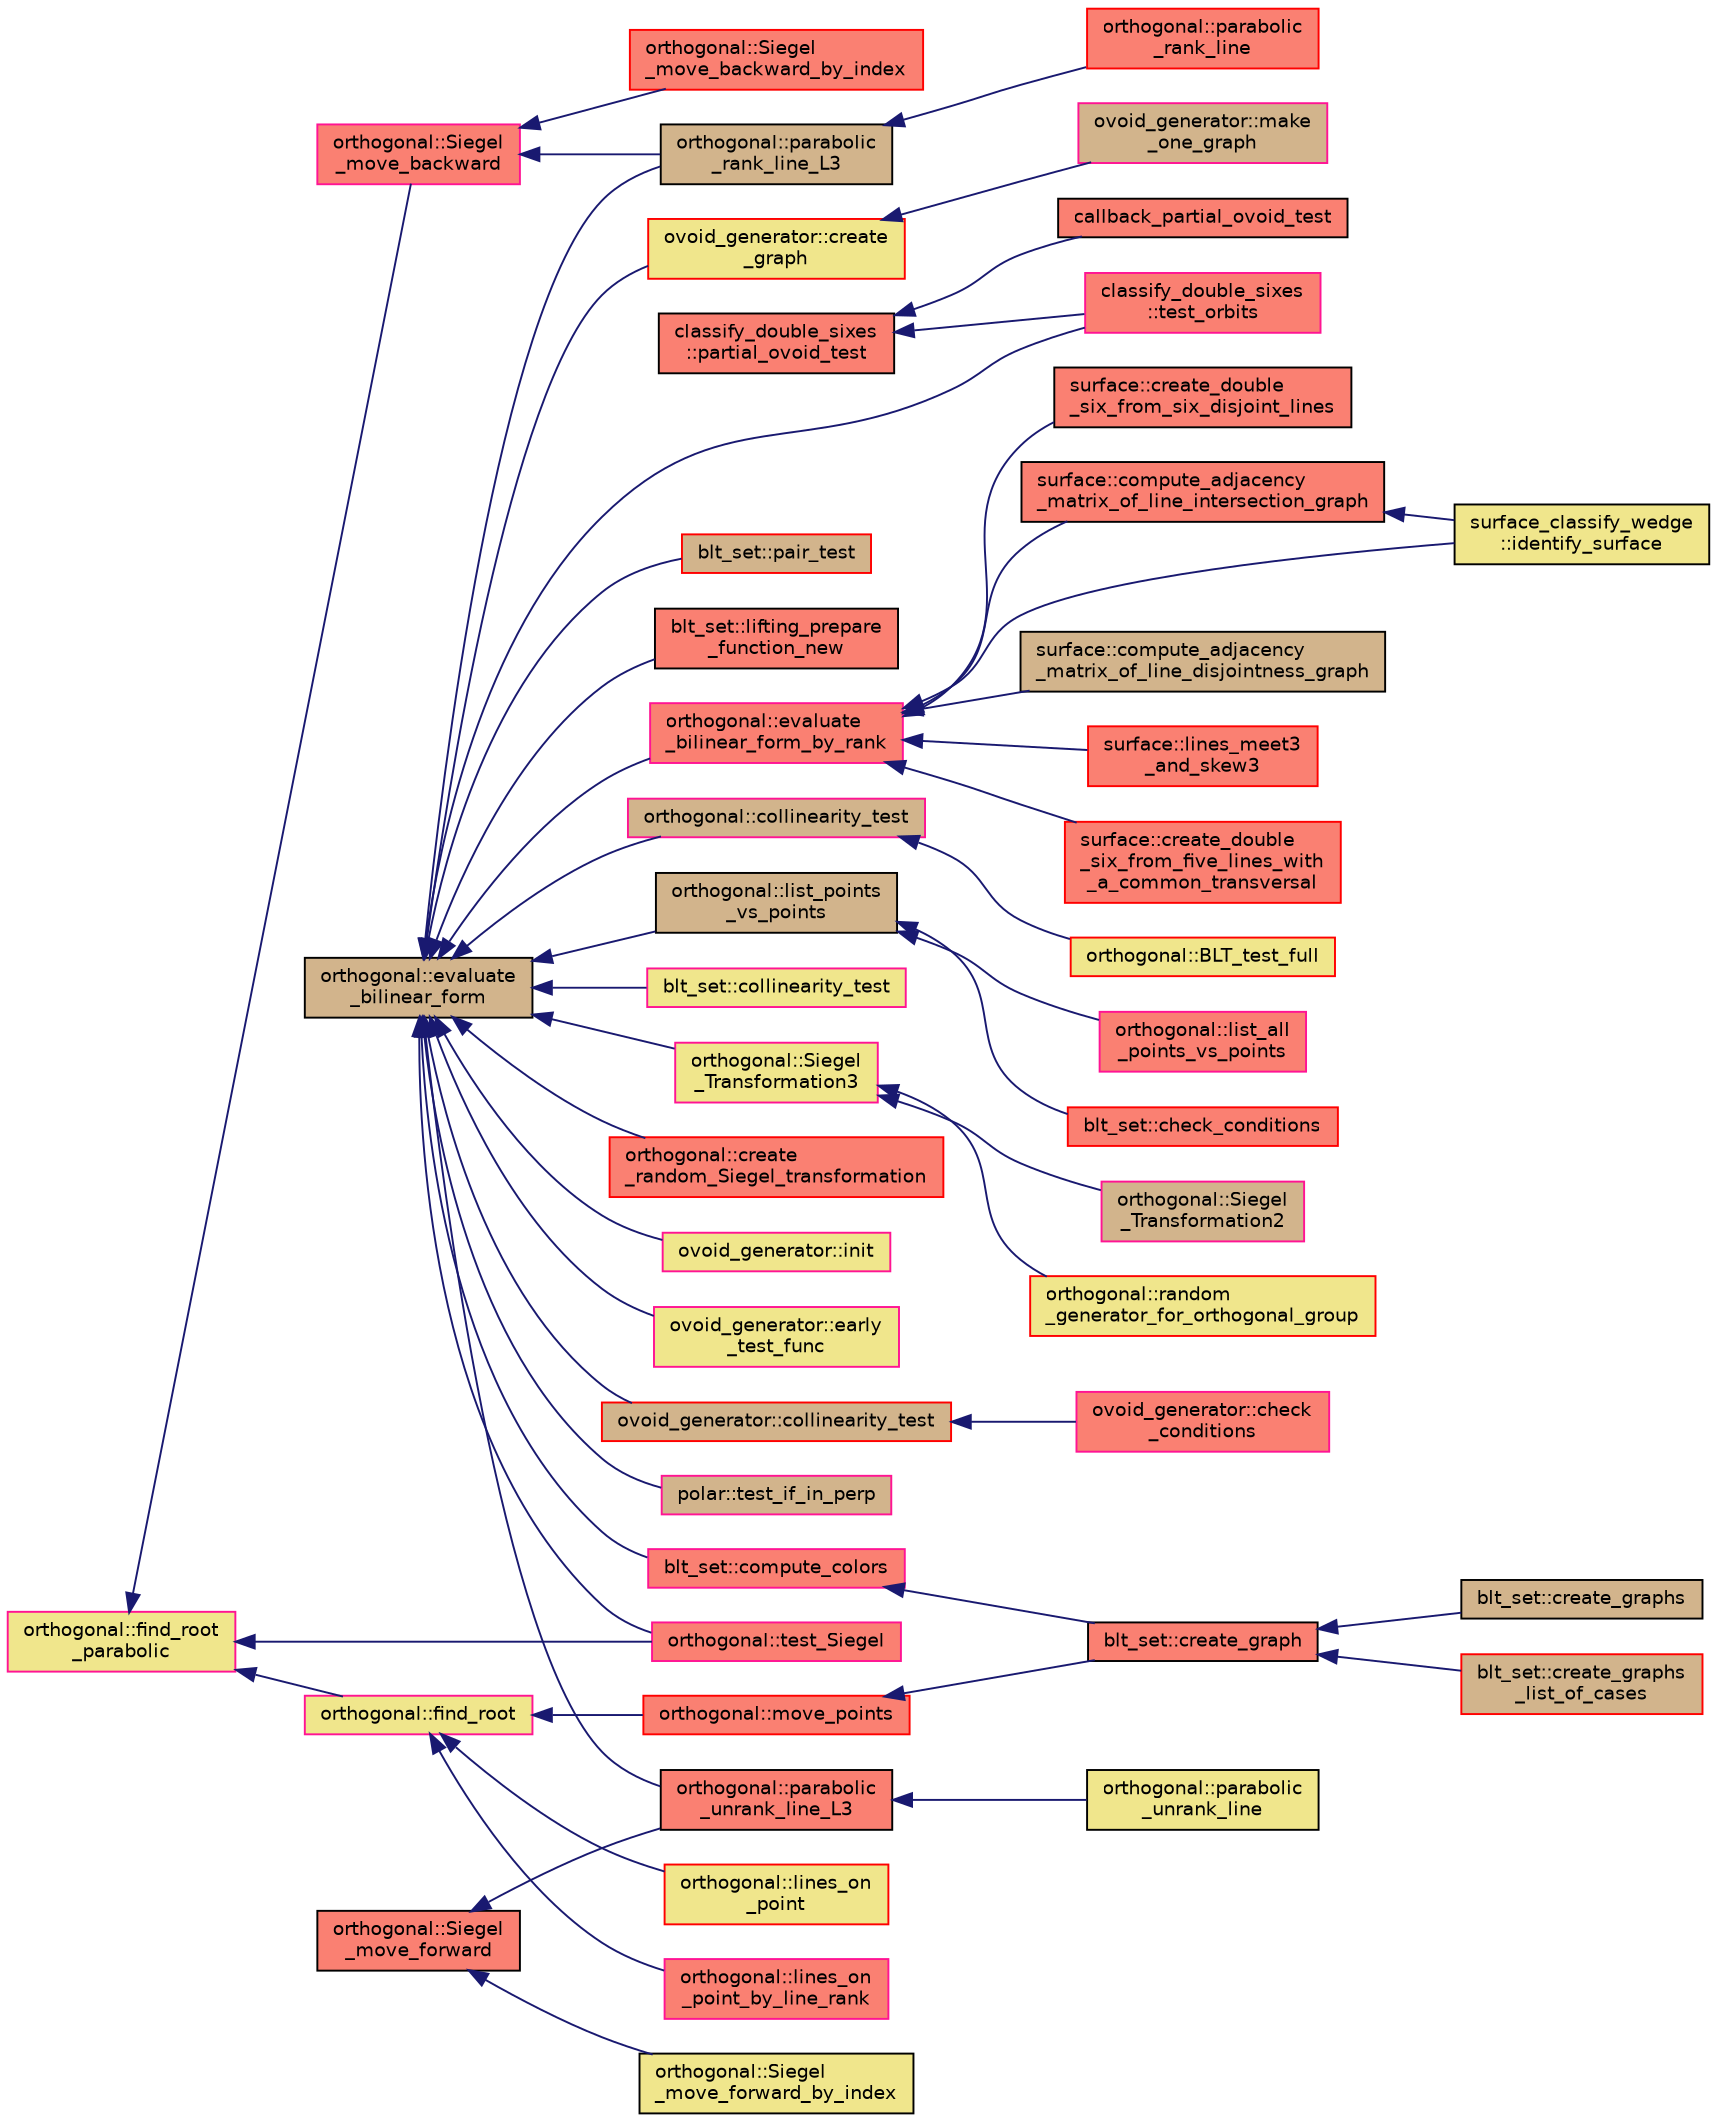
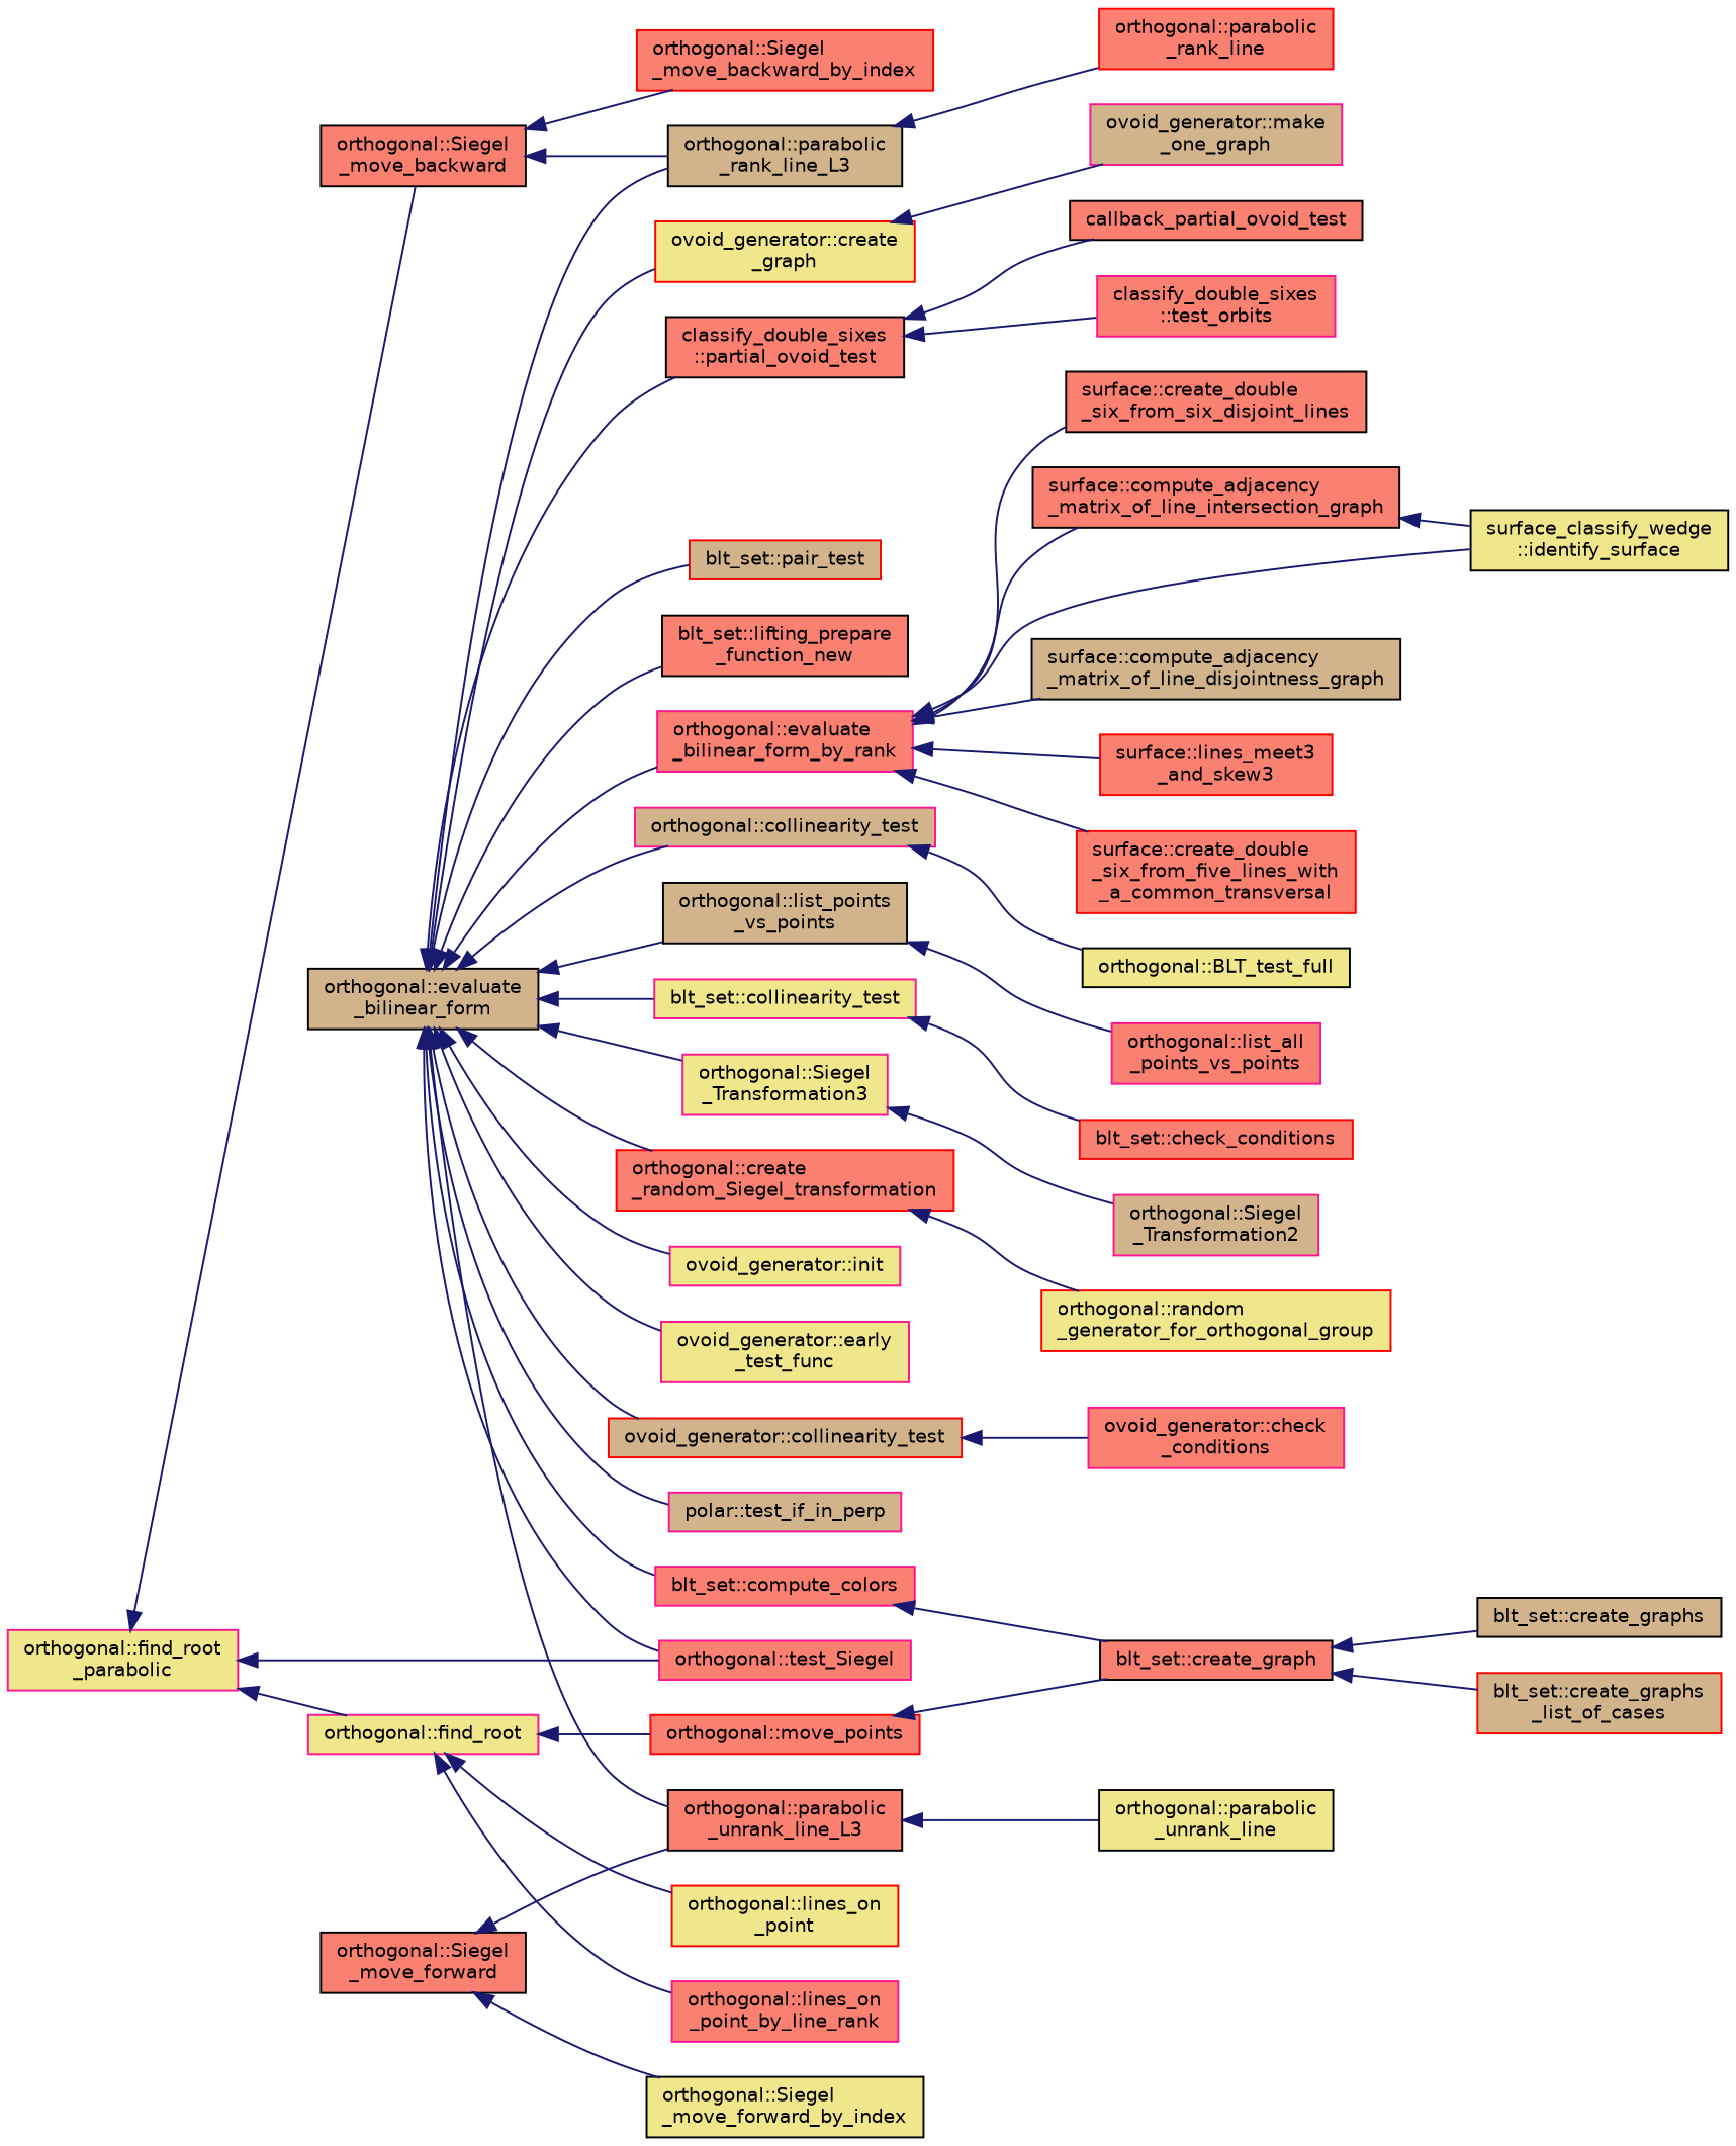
  digraph {
    rankdir=LR
    node [color=black fillcolor=salmon fontname=Helvetica fontsize=10 shape=record style=filled]
    edge [color=midnightblue dir=back fontname=Helvetica fontsize=10 labelfontname=Helvetica labelfontsize=10 style=solid]
    n1 [fillcolor=tan height=0.2 label="orthogonal::evaluate\l_bilinear_form" width=0.4]
    n2 [color=deeppink height=0.2 label="blt_set::compute_colors" width=0.4]
    n3 [color=red fillcolor=tan height=0.2 label="blt_set::pair_test" width=0.4]
    n4 [color=deeppink fillcolor=khaki height=0.2 label="blt_set::collinearity_test" width=0.4]
    n5 [height=0.2 label="blt_set::lifting_prepare\l_function_new" width=0.4]
    n6 [color=deeppink height=0.2 label="orthogonal::evaluate\l_bilinear_form_by_rank" width=0.4]
    n7 [fillcolor=tan height=0.2 label="orthogonal::list_points\l_vs_points" width=0.4]
    n8 [color=deeppink height=0.2 label="orthogonal::test_Siegel" width=0.4]
    n9 [color=deeppink fillcolor=tan height=0.2 label="orthogonal::collinearity_test" width=0.4]
    n10 [height=0.2 label="orthogonal::parabolic\l_unrank_line_L3" width=0.4]
    n11 [fillcolor=tan height=0.2 label="orthogonal::parabolic\l_rank_line_L3" width=0.4]
    n12 [color=deeppink fillcolor=khaki height=0.2 label="orthogonal::Siegel\l_Transformation3" width=0.4]
    n13 [color=red height=0.2 label="orthogonal::create\l_random_Siegel_transformation" width=0.4]
    n14 [color=deeppink fillcolor=khaki height=0.2 label="ovoid_generator::init" width=0.4]
    n15 [color=deeppink fillcolor=khaki height=0.2 label="ovoid_generator::early\l_test_func" width=0.4]
    n16 [color=red fillcolor=tan height=0.2 label="ovoid_generator::collinearity_test" width=0.4]
    n17 [color=red fillcolor=khaki height=0.2 label="ovoid_generator::create\l_graph" width=0.4]
    n18 [color=deeppink fillcolor=tan height=0.2 label="polar::test_if_in_perp" width=0.4]
    n19 [height=0.2 label="classify_double_sixes\l::partial_ovoid_test" width=0.4]
    n20 [color=deeppink fillcolor=khaki height=0.2 label="orthogonal::find_root\l_parabolic" width=0.4]
    n21 [color=deeppink fillcolor=khaki height=0.2 label="orthogonal::find_root" width=0.4]
-   n22 [color=deeppink height=0.2 label="orthogonal::Siegel\l_move_backward" width=0.4]
+   n22 [height=0.2 label="orthogonal::Siegel\l_move_backward" width=0.4]
    n23 [height=0.2 label="blt_set::create_graph" width=0.4]
    n24 [color=red height=0.2 label="blt_set::check_conditions" width=0.4]
    n25 [color=red height=0.2 label="surface::lines_meet3\l_and_skew3" width=0.4]
    n26 [color=red height=0.2 label="surface::create_double\l_six_from_five_lines_with\l_a_common_transversal" width=0.4]
    n27 [height=0.2 label="surface::create_double\l_six_from_six_disjoint_lines" width=0.4]
    n28 [height=0.2 label="surface::compute_adjacency\l_matrix_of_line_intersection_graph" width=0.4]
    n29 [fillcolor=khaki height=0.2 label="surface_classify_wedge\l::identify_surface" width=0.4]
    n30 [fillcolor=tan height=0.2 label="surface::compute_adjacency\l_matrix_of_line_disjointness_graph" width=0.4]
    n31 [color=deeppink height=0.2 label="orthogonal::list_all\l_points_vs_points" width=0.4]
-   n32 [color=red fillcolor=khaki height=0.2 label="orthogonal::BLT_test_full" width=0.4]
+   n32 [fillcolor=khaki height=0.2 label="orthogonal::BLT_test_full" width=0.4]
    n33 [fillcolor=khaki height=0.2 label="orthogonal::parabolic\l_unrank_line" width=0.4]
    n34 [color=red height=0.2 label="orthogonal::parabolic\l_rank_line" width=0.4]
    n35 [color=deeppink fillcolor=tan height=0.2 label="orthogonal::Siegel\l_Transformation2" width=0.4]
    n36 [color=red fillcolor=khaki height=0.2 label="orthogonal::random\l_generator_for_orthogonal_group" width=0.4]
    n37 [color=deeppink height=0.2 label="ovoid_generator::check\l_conditions" width=0.4]
    n38 [color=deeppink fillcolor=tan height=0.2 label="ovoid_generator::make\l_one_graph" width=0.4]
    n39 [height=0.2 label=callback_partial_ovoid_test width=0.4]
    n40 [color=deeppink height=0.2 label="classify_double_sixes\l::test_orbits" width=0.4]
    n41 [fillcolor=tan height=0.2 label="blt_set::create_graphs" width=0.4]
    n42 [color=red fillcolor=tan height=0.2 label="blt_set::create_graphs\l_list_of_cases" width=0.4]
    n43 [color=red fillcolor=khaki height=0.2 label="orthogonal::lines_on\l_point" width=0.4]
    n44 [color=deeppink height=0.2 label="orthogonal::lines_on\l_point_by_line_rank" width=0.4]
    n45 [color=red height=0.2 label="orthogonal::move_points" width=0.4]
    n46 [height=0.2 label="orthogonal::Siegel\l_move_forward" width=0.4]
    n47 [fillcolor=khaki height=0.2 label="orthogonal::Siegel\l_move_forward_by_index" width=0.4]
    n48 [color=red height=0.2 label="orthogonal::Siegel\l_move_backward_by_index" width=0.4]
    n1 -> n2
    n1 -> n3
    n1 -> n4
    n1 -> n5
    n1 -> n6
    n1 -> n7
    n1 -> n8
    n1 -> n9
    n1 -> n10
    n1 -> n11
    n1 -> n12
    n1 -> n13
    n1 -> n14
    n1 -> n15
    n1 -> n16
    n1 -> n17
    n1 -> n18
-   n1 -> n40
+   n1 -> n19
    n2 -> n23
-   n7 -> n24
+   n4 -> n24
    n6 -> n25
    n6 -> n26
    n6 -> n27
    n6 -> n28
    n6 -> n29
    n6 -> n30
    n7 -> n31
    n9 -> n32
    n10 -> n33
    n11 -> n34
    n12 -> n35
-   n12 -> n36
+   n13 -> n36
    n16 -> n37
    n17 -> n38
    n19 -> n39
    n19 -> n40
    n20 -> n8
    n20 -> n21
    n20 -> n22
    n21 -> n43
    n21 -> n44
    n21 -> n45
    n22 -> n11
    n22 -> n48
    n23 -> n41
    n23 -> n42
    n28 -> n29
    n45 -> n23
    n46 -> n10
    n46 -> n47
  }
